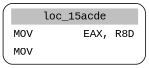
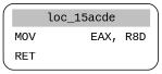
  digraph {
-   n1 [fontname="Courier New" label=<<table border="0" cellborder="0" cellpadding="3"><tr><td align="center" colspan="2" bgcolor="grey">loc_15acde</td></tr><tr><td align="left">MOV        EAX, R8D</td></tr><tr><td align="left">MOV        </td></tr></table>> shape=Mrecord]
+   n1 [fontname="Courier New" label=<<table border="0" cellborder="0" cellpadding="3"><tr><td align="center" colspan="2" bgcolor="grey">loc_15acde</td></tr><tr><td align="left">MOV        EAX, R8D</td></tr><tr><td align="left">RET        </td></tr></table>> shape=Mrecord]
  }
